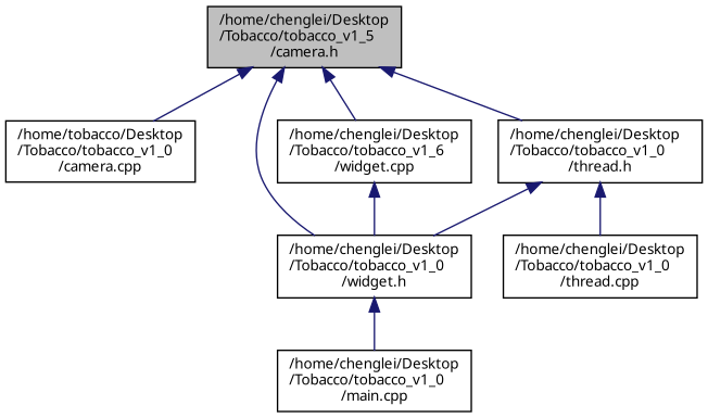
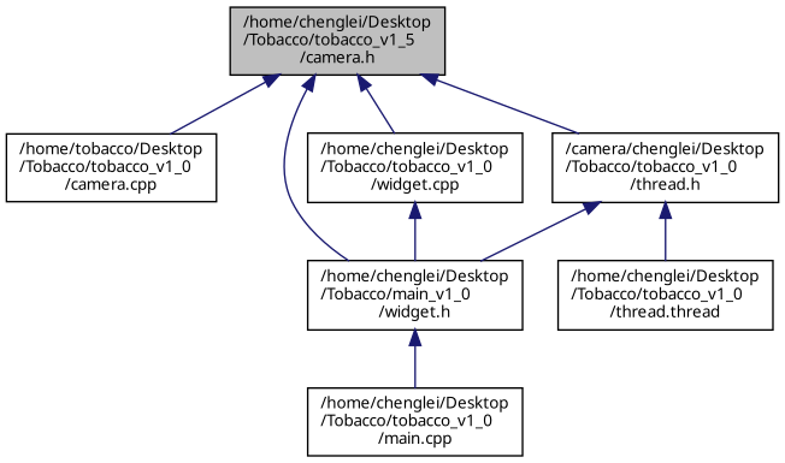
  digraph {
    fontname="Noto Sans"
    node [color=black fillcolor=white fontname="Noto Sans" fontsize=10 shape=record style=filled]
    edge [color=midnightblue dir=back fontname="Noto Sans" fontsize=10 labelfontname=Helvetica labelfontsize=10 style=solid]
    n1 [fillcolor=grey75 fontcolor=black height=0.2 label="/home/chenglei/Desktop\l/Tobacco/tobacco_v1_5\l/camera.h" width=0.4]
    n2 [height=0.2 label="/home/tobacco/Desktop\l/Tobacco/tobacco_v1_0\l/camera.cpp" width=0.4]
-   n3 [height=0.2 label="/home/chenglei/Desktop\l/Tobacco/tobacco_v1_0\l/thread.h" width=0.4]
-   n4 [height=0.2 label="/home/chenglei/Desktop\l/Tobacco/tobacco_v1_0\l/widget.h" width=0.4]
-   n5 [height=0.2 label="/home/chenglei/Desktop\l/Tobacco/tobacco_v1_6\l/widget.cpp" width=0.4]
-   n6 [height=0.2 label="/home/chenglei/Desktop\l/Tobacco/tobacco_v1_0\l/thread.cpp" width=0.4]
+   n3 [height=0.2 label="/camera/chenglei/Desktop\l/Tobacco/tobacco_v1_0\l/thread.h" width=0.4]
+   n4 [height=0.2 label="/home/chenglei/Desktop\l/Tobacco/main_v1_0\l/widget.h" width=0.4]
+   n5 [height=0.2 label="/home/chenglei/Desktop\l/Tobacco/tobacco_v1_0\l/widget.cpp" width=0.4]
+   n6 [height=0.2 label="/home/chenglei/Desktop\l/Tobacco/tobacco_v1_0\l/thread.thread" width=0.4]
    n7 [height=0.2 label="/home/chenglei/Desktop\l/Tobacco/tobacco_v1_0\l/main.cpp" width=0.4]
    n1 -> n2
    n1 -> n3
    n1 -> n4
    n1 -> n5
    n3 -> n4
    n3 -> n6
    n4 -> n7
    n5 -> n4
  }
